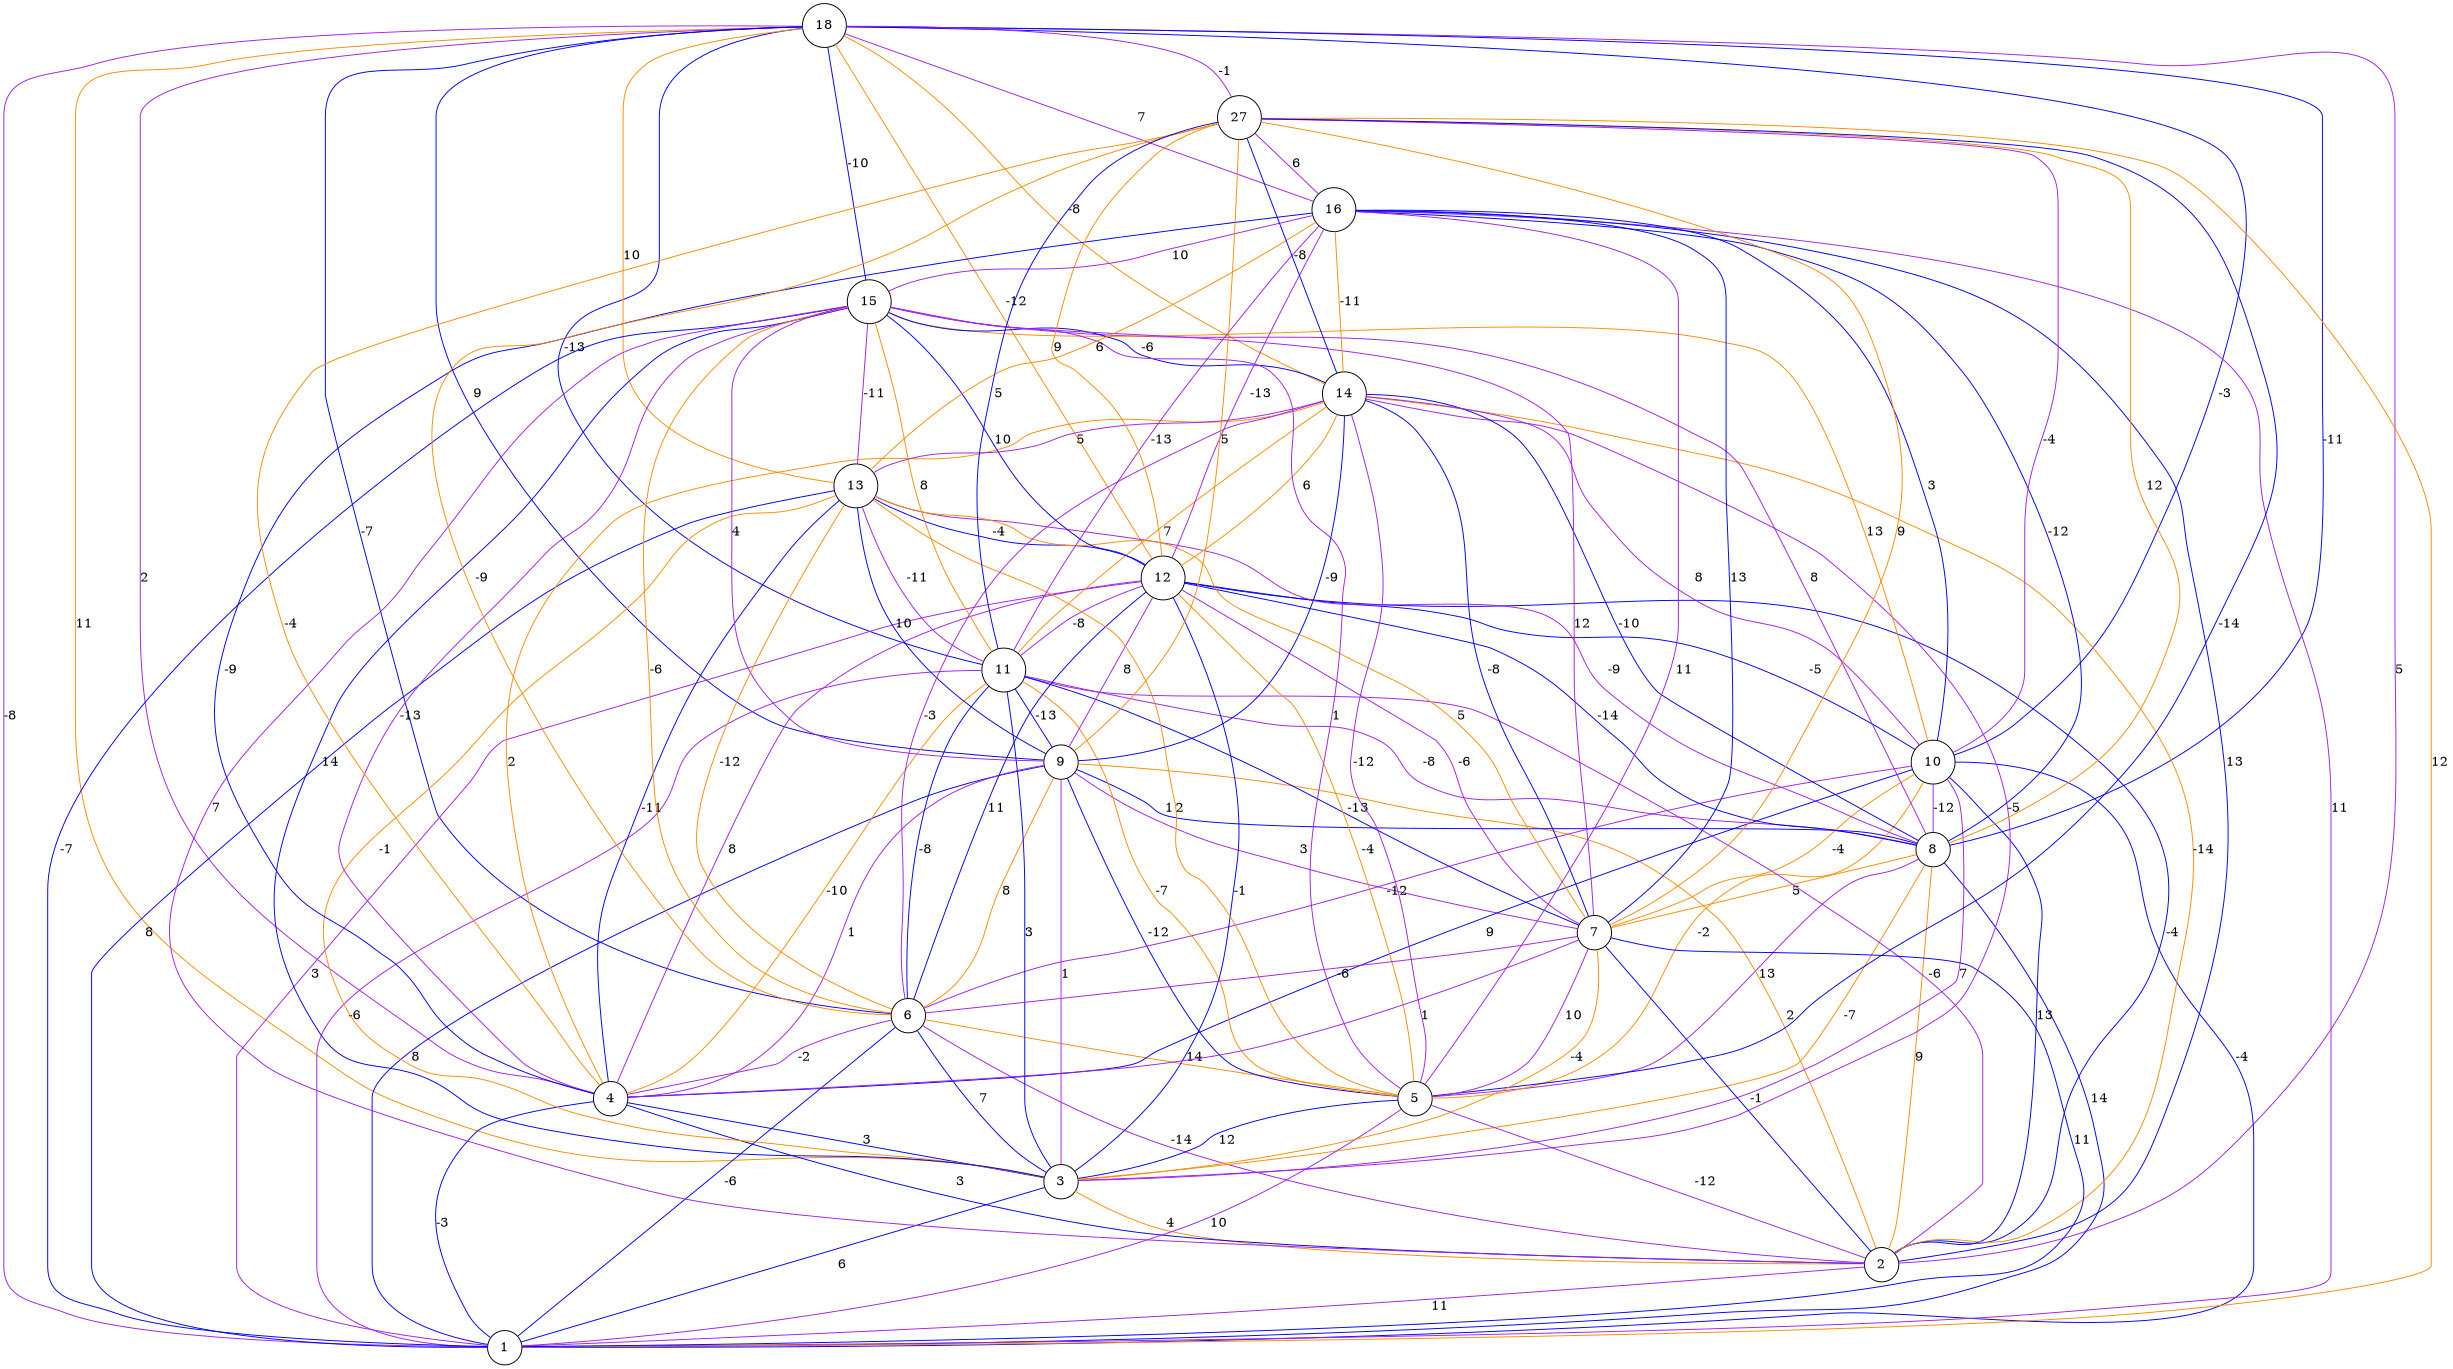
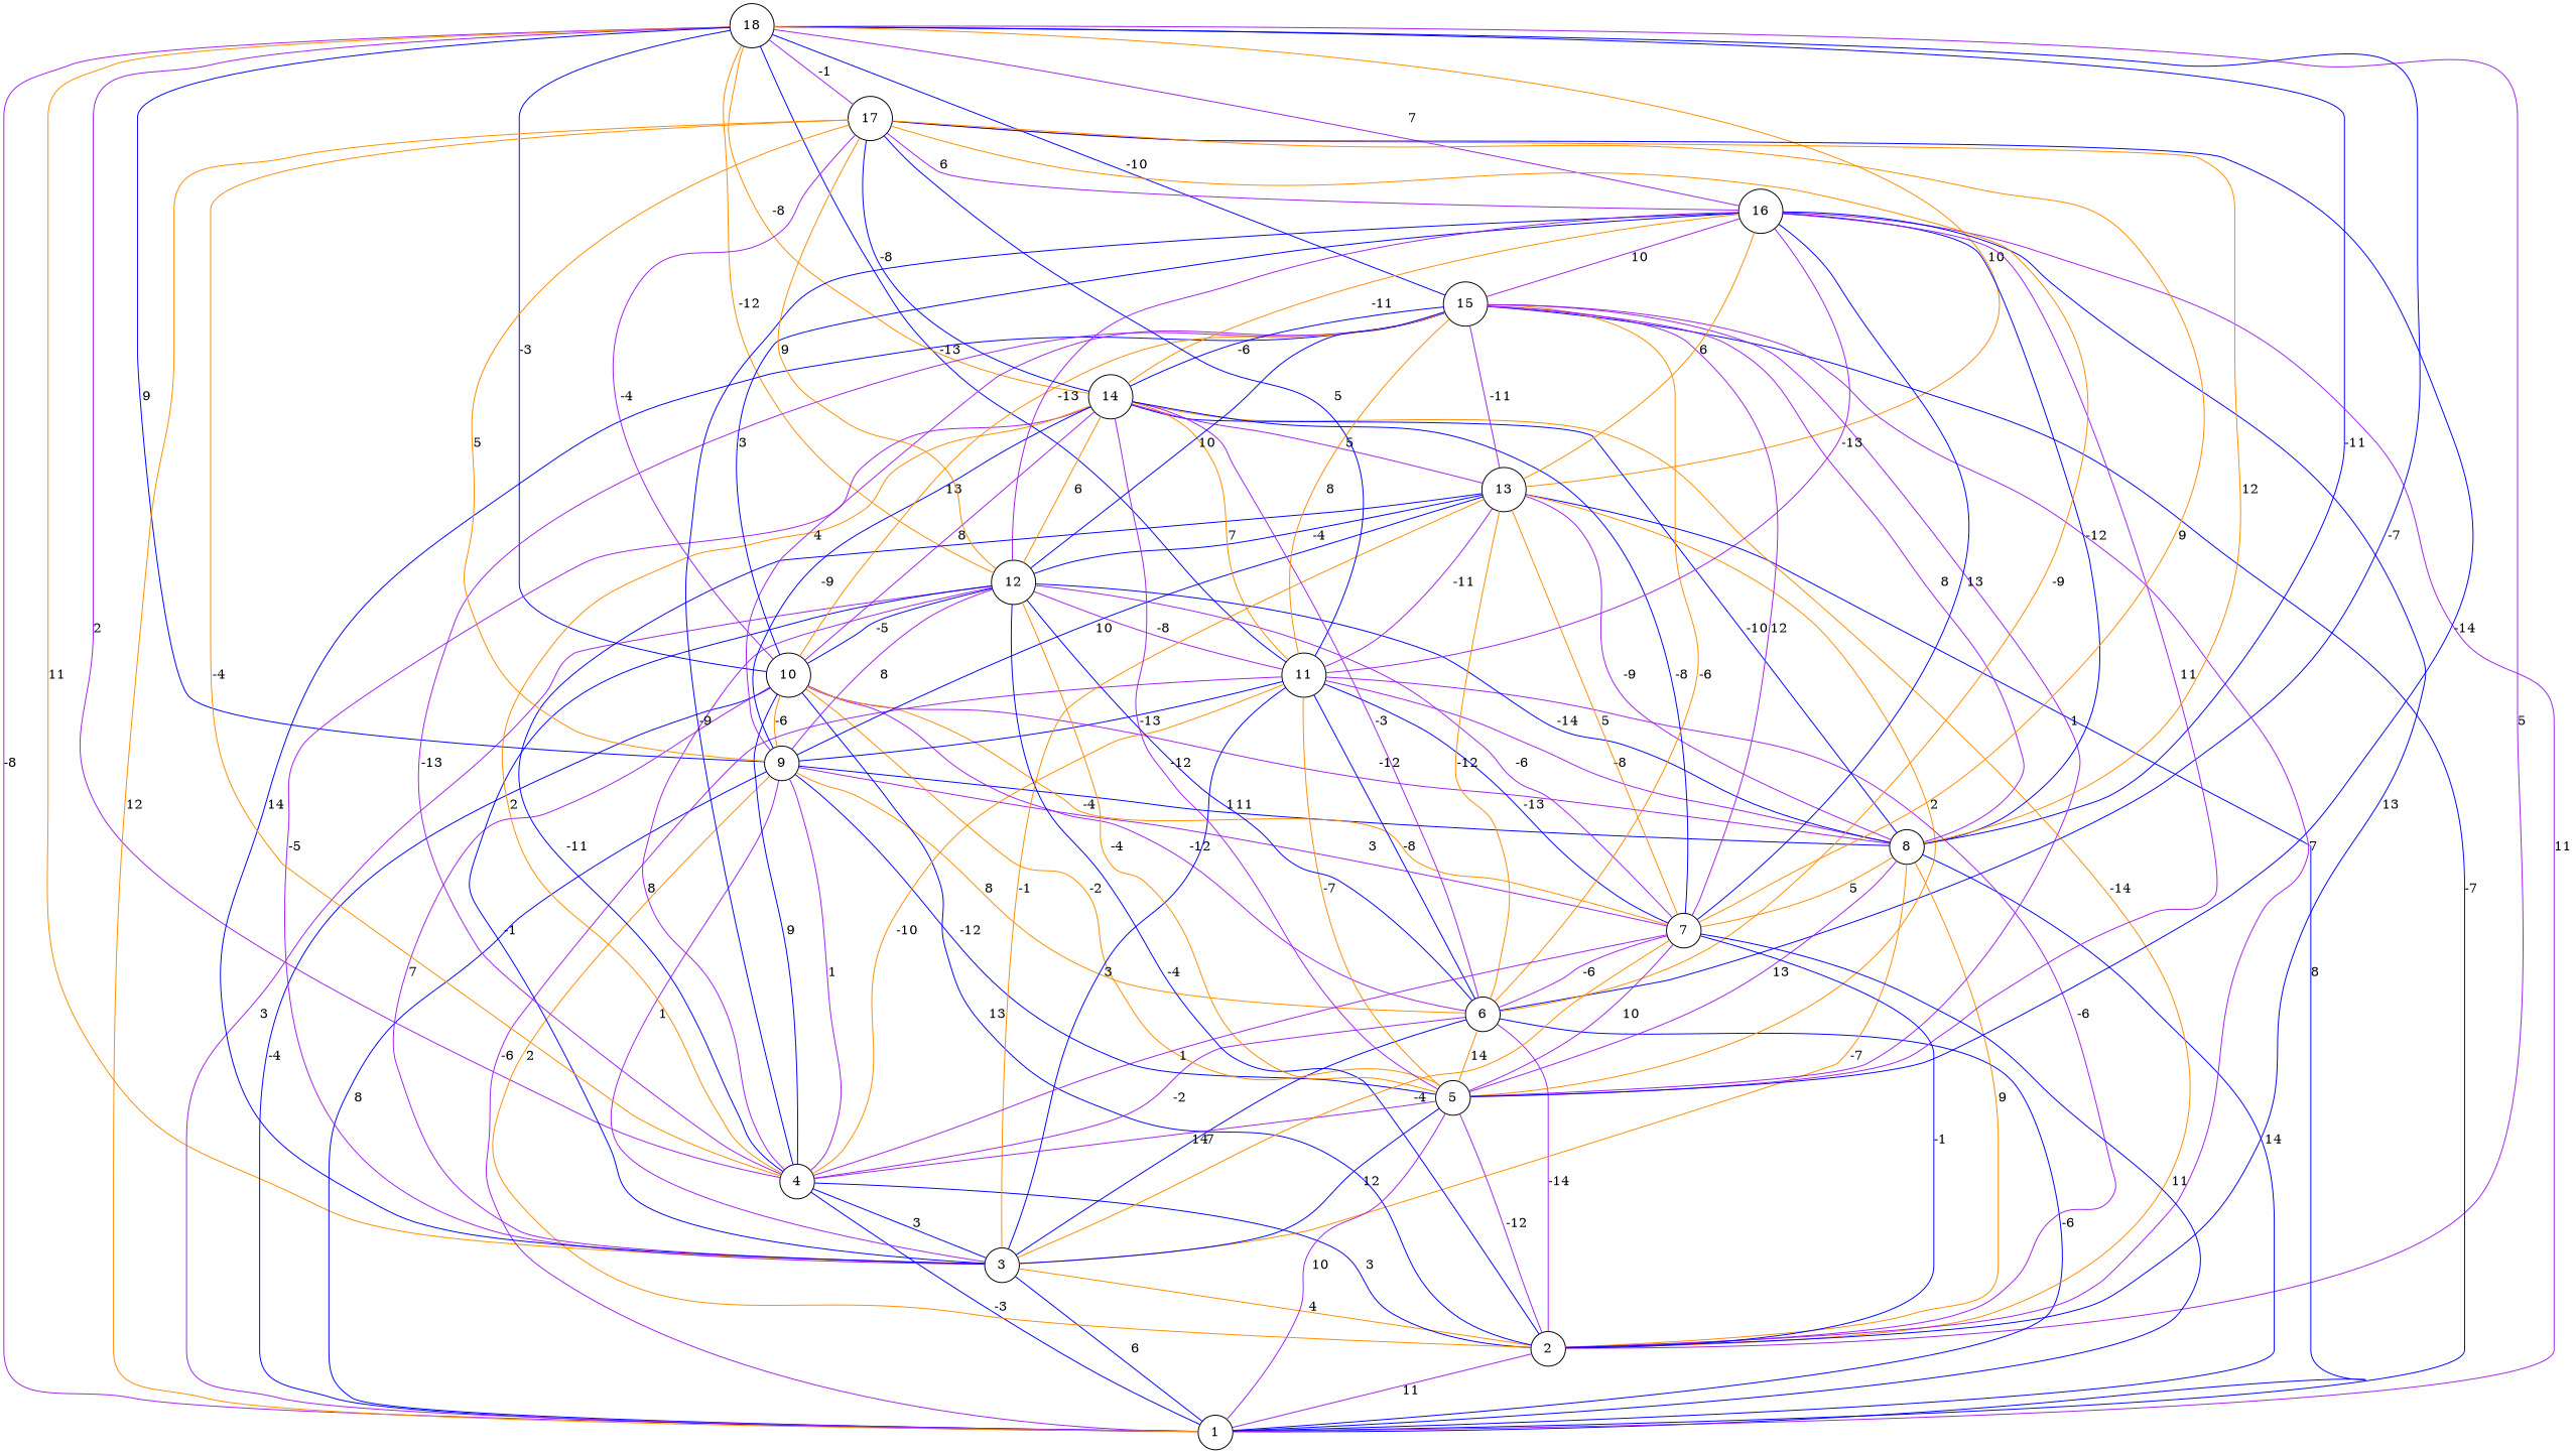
  graph {
    fontname="Helvetica,Arial,sans-serif"
    node [shape=circle]
    edge [color=purple]
    18
    1
    2
    3
    4
    6
    8
    9
    10
    11
    12
    13
    14
    15
    16
-   17 [label=27]
+   17
    5
    7
    18 -- 1 [label=-8]
    18 -- 2 [label=5]
    18 -- 3 [color=darkorange label=11]
    18 -- 4 [label=2]
    18 -- 6 [color=blue label=-7]
    18 -- 8 [color=blue label=-11]
    18 -- 9 [color=blue label=9]
    18 -- 10 [color=blue label=-3]
    18 -- 11 [color=blue label=-13]
    18 -- 12 [color=darkorange label=-12]
    18 -- 13 [color=darkorange label=10]
    18 -- 14 [color=darkorange label=-8]
    18 -- 15 [color=blue label=-10]
    18 -- 16 [label=7]
    18 -- 17 [label=-1]
    2 -- 1 [label=11]
    3 -- 1 [color=blue label=6]
    3 -- 2 [color=darkorange label=4]
    4 -- 1 [color=blue label=-3]
    4 -- 2 [color=blue label=3]
    4 -- 3 [color=blue label=3]
    6 -- 1 [color=blue label=-6]
    6 -- 2 [label=-14]
    6 -- 3 [color=blue label=7]
    6 -- 4 [label=-2]
    6 -- 5 [color=darkorange label=14]
    8 -- 1 [color=blue label=14]
    8 -- 2 [color=darkorange label=9]
    8 -- 3 [color=darkorange label=-7]
    8 -- 5 [label=13]
    8 -- 7 [color=darkorange label=5]
    9 -- 1 [color=blue label=8]
    9 -- 2 [color=darkorange label=2]
    9 -- 3 [label=1]
    9 -- 4 [label=1]
    9 -- 6 [color=darkorange label=8]
    9 -- 8 [color=blue label=1]
    9 -- 5 [color=blue label=-12]
    9 -- 7 [label=3]
    10 -- 1 [color=blue label=-4]
    10 -- 2 [color=blue label=13]
    10 -- 3 [label=7]
    10 -- 4 [color=blue label=9]
    10 -- 6 [label=-12]
    10 -- 8 [label=-12]
+   10 -- 9 [color=darkorange label=-6]
    10 -- 5 [color=darkorange label=-2]
    10 -- 7 [color=darkorange label=-4]
    11 -- 1 [label=-6]
    11 -- 2 [label=-6]
    11 -- 3 [color=blue label=3]
    11 -- 4 [color=darkorange label=-10]
    11 -- 6 [color=blue label=-8]
    11 -- 8 [label=-8]
    11 -- 9 [color=blue label=-13]
    11 -- 5 [color=darkorange label=-7]
    11 -- 7 [color=blue label=-13]
    12 -- 1 [label=3]
    12 -- 2 [color=blue label=-4]
    12 -- 3 [color=blue label=-1]
    12 -- 4 [label=8]
    12 -- 6 [color=blue label=11]
    12 -- 8 [color=blue label=-14]
    12 -- 9 [label=8]
    12 -- 10 [color=blue label=-5]
    12 -- 11 [label=-8]
    12 -- 5 [color=darkorange label=-4]
    12 -- 7 [label=-6]
    13 -- 1 [color=blue label=8]
    13 -- 3 [color=darkorange label=-1]
    13 -- 4 [color=blue label=-11]
    13 -- 6 [color=darkorange label=-12]
    13 -- 8 [label=-9]
    13 -- 9 [color=blue label=10]
    13 -- 11 [label=-11]
    13 -- 12 [color=blue label=-4]
    13 -- 5 [color=darkorange label=2]
    13 -- 7 [color=darkorange label=5]
    14 -- 2 [color=darkorange label=-14]
    14 -- 3 [label=-5]
    14 -- 4 [color=darkorange label=2]
    14 -- 6 [label=-3]
    14 -- 8 [color=blue label=-10]
    14 -- 9 [color=blue label=-9]
    14 -- 10 [label=8]
    14 -- 11 [color=darkorange label=7]
    14 -- 12 [color=darkorange label=6]
    14 -- 13 [label=5]
    14 -- 5 [label=-12]
    14 -- 7 [color=blue label=-8]
    15 -- 1 [color=blue label=-7]
    15 -- 2 [label=7]
    15 -- 3 [color=blue label=14]
    15 -- 4 [label=-13]
    15 -- 6 [color=darkorange label=-6]
    15 -- 8 [label=8]
    15 -- 9 [label=4]
    15 -- 10 [color=darkorange label=13]
    15 -- 11 [color=darkorange label=8]
    15 -- 12 [color=blue label=10]
    15 -- 13 [label=-11]
    15 -- 14 [color=blue label=-6]
    15 -- 5 [label=1]
    15 -- 7 [label=12]
    16 -- 1 [label=11]
    16 -- 2 [color=blue label=13]
    16 -- 4 [color=blue label=-9]
    16 -- 8 [color=blue label=-12]
    16 -- 10 [color=blue label=3]
    16 -- 11 [label=-13]
    16 -- 12 [label=-13]
    16 -- 13 [color=darkorange label=6]
    16 -- 14 [color=darkorange label=-11]
    16 -- 15 [label=10]
    16 -- 5 [label=11]
    16 -- 7 [color=blue label=13]
    17 -- 1 [color=darkorange label=12]
    17 -- 4 [color=darkorange label=-4]
    17 -- 6 [color=darkorange label=-9]
    17 -- 8 [color=darkorange label=12]
    17 -- 9 [color=darkorange label=5]
    17 -- 10 [label=-4]
    17 -- 11 [color=blue label=5]
    17 -- 12 [color=darkorange label=9]
    17 -- 14 [color=blue label=-8]
    17 -- 16 [label=6]
    17 -- 5 [color=blue label=-14]
    17 -- 7 [color=darkorange label=9]
    5 -- 1 [label=10]
    5 -- 2 [label=-12]
    5 -- 3 [color=blue label=12]
+   5 -- 4 [label=14]
    7 -- 1 [color=blue label=11]
    7 -- 2 [color=blue label=-1]
    7 -- 3 [color=darkorange label=-4]
    7 -- 4 [label=1]
    7 -- 6 [label=-6]
    7 -- 5 [label=10]
  }
